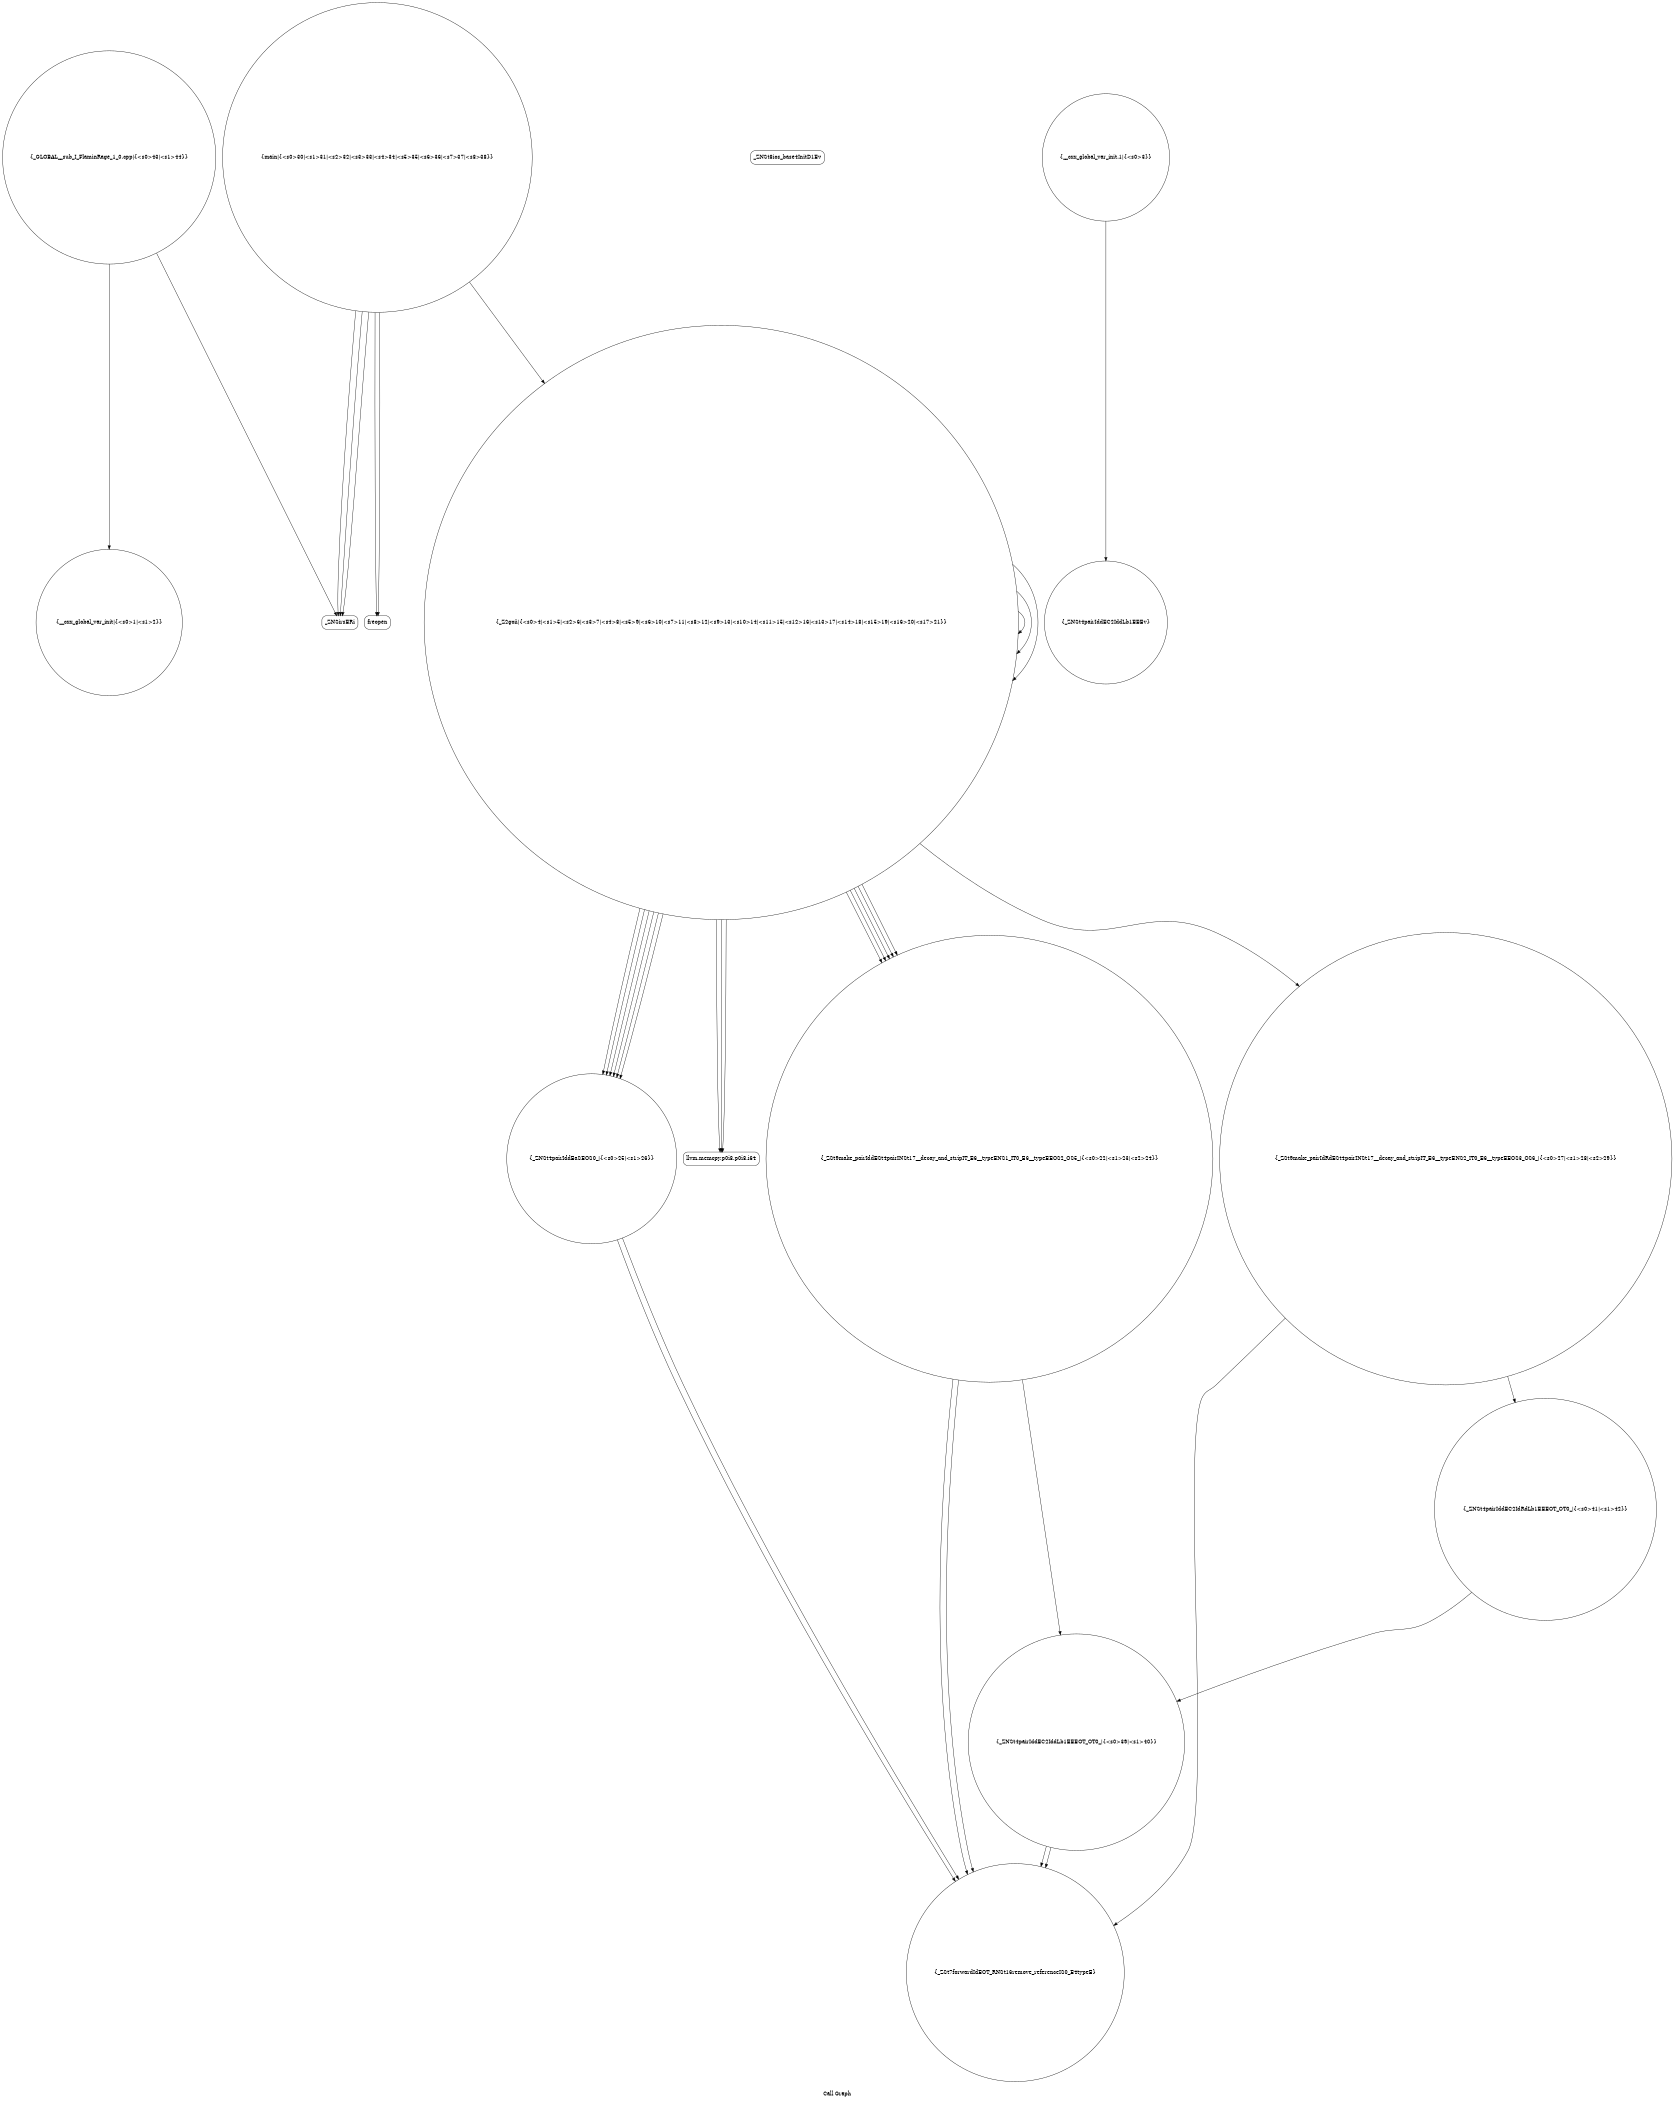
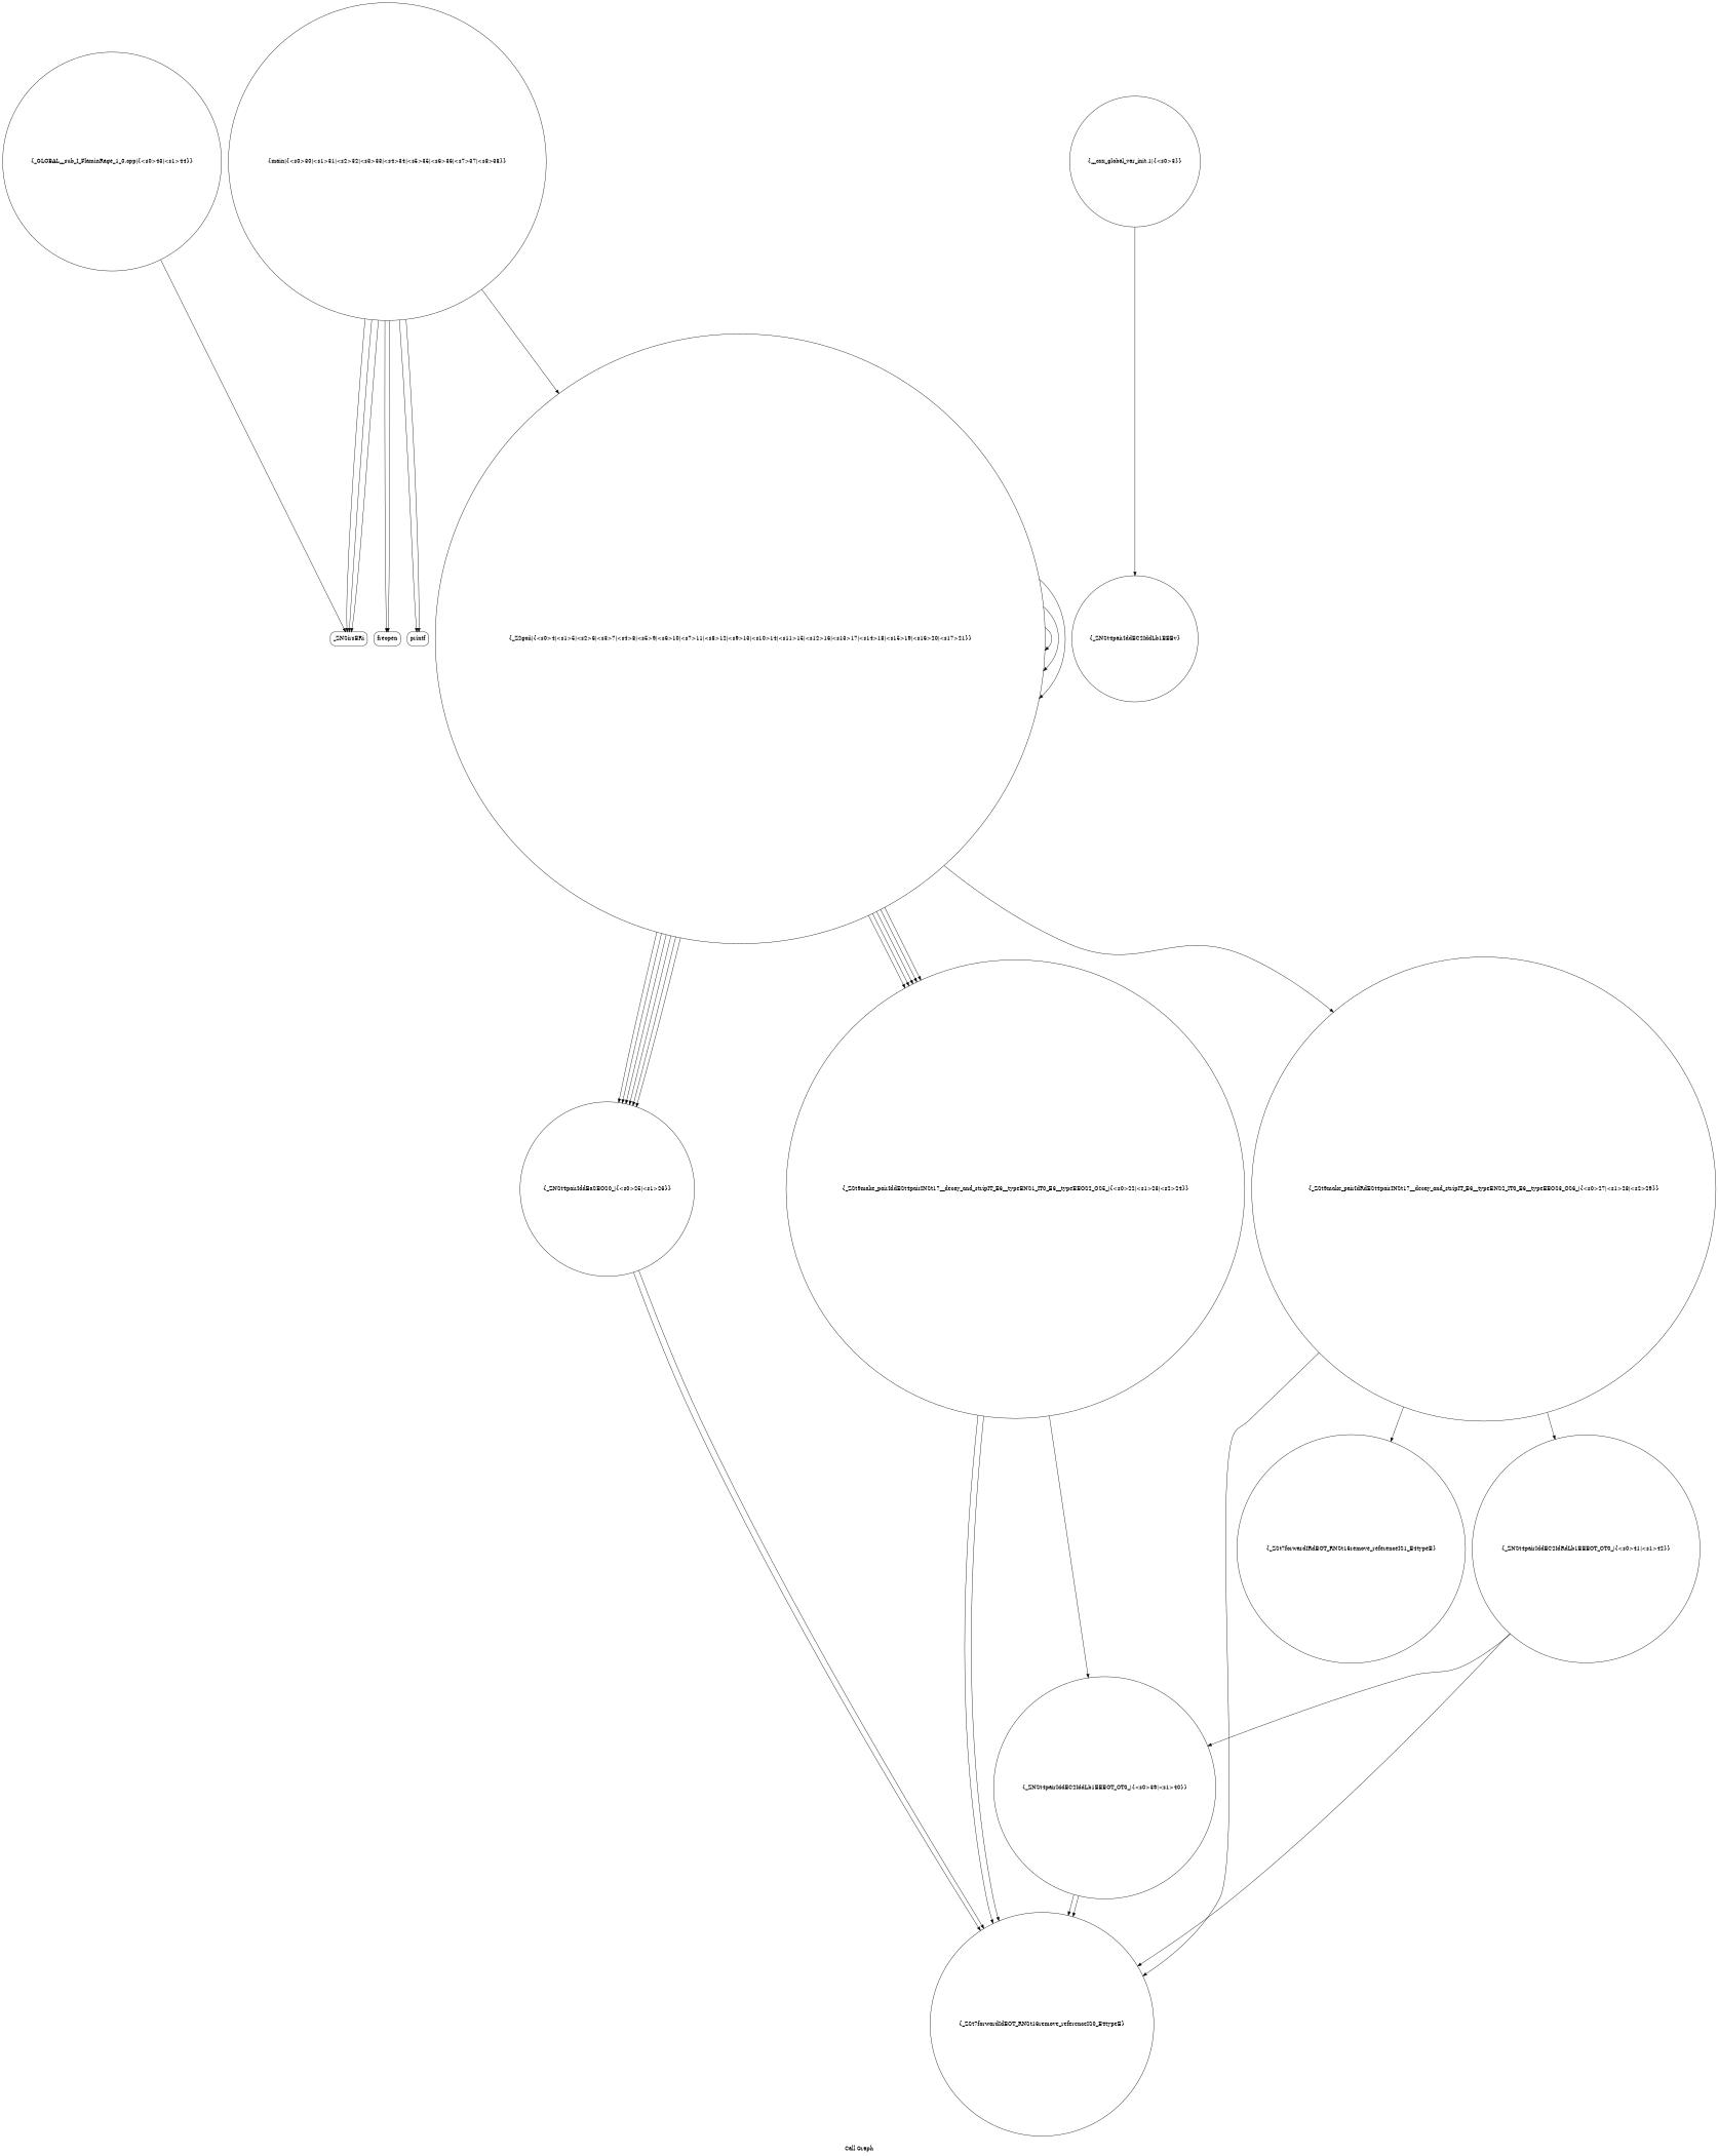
  digraph {
    label="Call Graph"
    node [shape=circle]
    edge [color=black tailport=s0]
-   n1 [label="{__cxx_global_var_init|{<s0>1|<s1>2}}"]
    n2 [label="{_ZSt9make_pairIddESt4pairINSt17__decay_and_stripIT_E6__typeENS1_IT0_E6__typeEEOS2_OS5_|{<s0>22|<s1>23|<s2>24}}"]
    n3 [label="{_ZSt7forwardIdEOT_RNSt16remove_referenceIS0_E4typeE}"]
    n4 [label="{_ZNSt4pairIddEC2IddLb1EEEOT_OT0_|{<s0>39|<s1>40}}"]
-   n5 [label="{_ZNSt8ios_base4InitD1Ev}" shape=Mrecord]
-   n6 [label="{llvm.memcpy.p0i8.p0i8.i64}" shape=Mrecord]
    n7 [label="{__cxx_global_var_init.1|{<s0>3}}"]
    n8 [label="{_ZNSt4pairIddEC2IddLb1EEEv}"]
    n9 [label="{main|{<s0>30|<s1>31|<s2>32|<s3>33|<s4>34|<s5>35|<s6>36|<s7>37|<s8>38}}"]
    n10 [label="{freopen}" shape=Mrecord]
    n11 [label="{_ZNSirsERi}" shape=Mrecord]
+   n12 [label="{printf}" shape=Mrecord]
    n13 [label="{_Z2goii|{<s0>4|<s1>5|<s2>6|<s3>7|<s4>8|<s5>9|<s6>10|<s7>11|<s8>12|<s9>13|<s10>14|<s11>15|<s12>16|<s13>17|<s14>18|<s15>19|<s16>20|<s17>21}}"]
    n14 [label="{_ZNSt4pairIddEaSEOS0_|{<s0>25|<s1>26}}"]
    n15 [label="{_ZSt9make_pairIdRdESt4pairINSt17__decay_and_stripIT_E6__typeENS2_IT0_E6__typeEEOS3_OS6_|{<s0>27|<s1>28|<s2>29}}"]
+   n16 [label="{_ZSt7forwardIRdEOT_RNSt16remove_referenceIS1_E4typeE}"]
    n17 [label="{_ZNSt4pairIddEC2IdRdLb1EEEOT_OT0_|{<s0>41|<s1>42}}"]
    n18 [label="{_GLOBAL__sub_I_FlaminRage_1_0.cpp|{<s0>43|<s1>44}}"]
    n2 -> n3
    n2 -> n3 [tailport=s1]
    n2 -> n4 [tailport=s2]
    n4 -> n3
    n4 -> n3 [tailport=s1]
    n7 -> n8
    n9 -> n10
    n9 -> n10 [tailport=s1]
    n9 -> n11 [tailport=s2]
    n9 -> n11 [tailport=s4]
    n9 -> n11 [tailport=s5]
+   n9 -> n12 [tailport=s6]
+   n9 -> n12 [tailport=s8]
    n9 -> n13 [tailport=s7]
    n13 -> n2
    n13 -> n2 [tailport=s2]
    n13 -> n2 [tailport=s4]
    n13 -> n2 [tailport=s8]
    n13 -> n2 [tailport=s13]
-   n13 -> n6 [tailport=s6]
-   n13 -> n6 [tailport=s7]
-   n13 -> n6 [tailport=s17]
    n13 -> n13 [tailport=s10]
    n13 -> n13 [tailport=s11]
    n13 -> n13 [tailport=s12]
    n13 -> n14 [tailport=s1]
    n13 -> n14 [tailport=s3]
    n13 -> n14 [tailport=s5]
    n13 -> n14 [tailport=s9]
    n13 -> n14 [tailport=s14]
    n13 -> n14 [tailport=s16]
    n13 -> n15 [tailport=s15]
    n14 -> n3
    n14 -> n3 [tailport=s1]
    n15 -> n3
+   n15 -> n16 [tailport=s1]
    n15 -> n17 [tailport=s2]
+   n17 -> n3
    n17 -> n4 [tailport=s1]
-   n18 -> n1
    n18 -> n11 [tailport=s1]
  }
